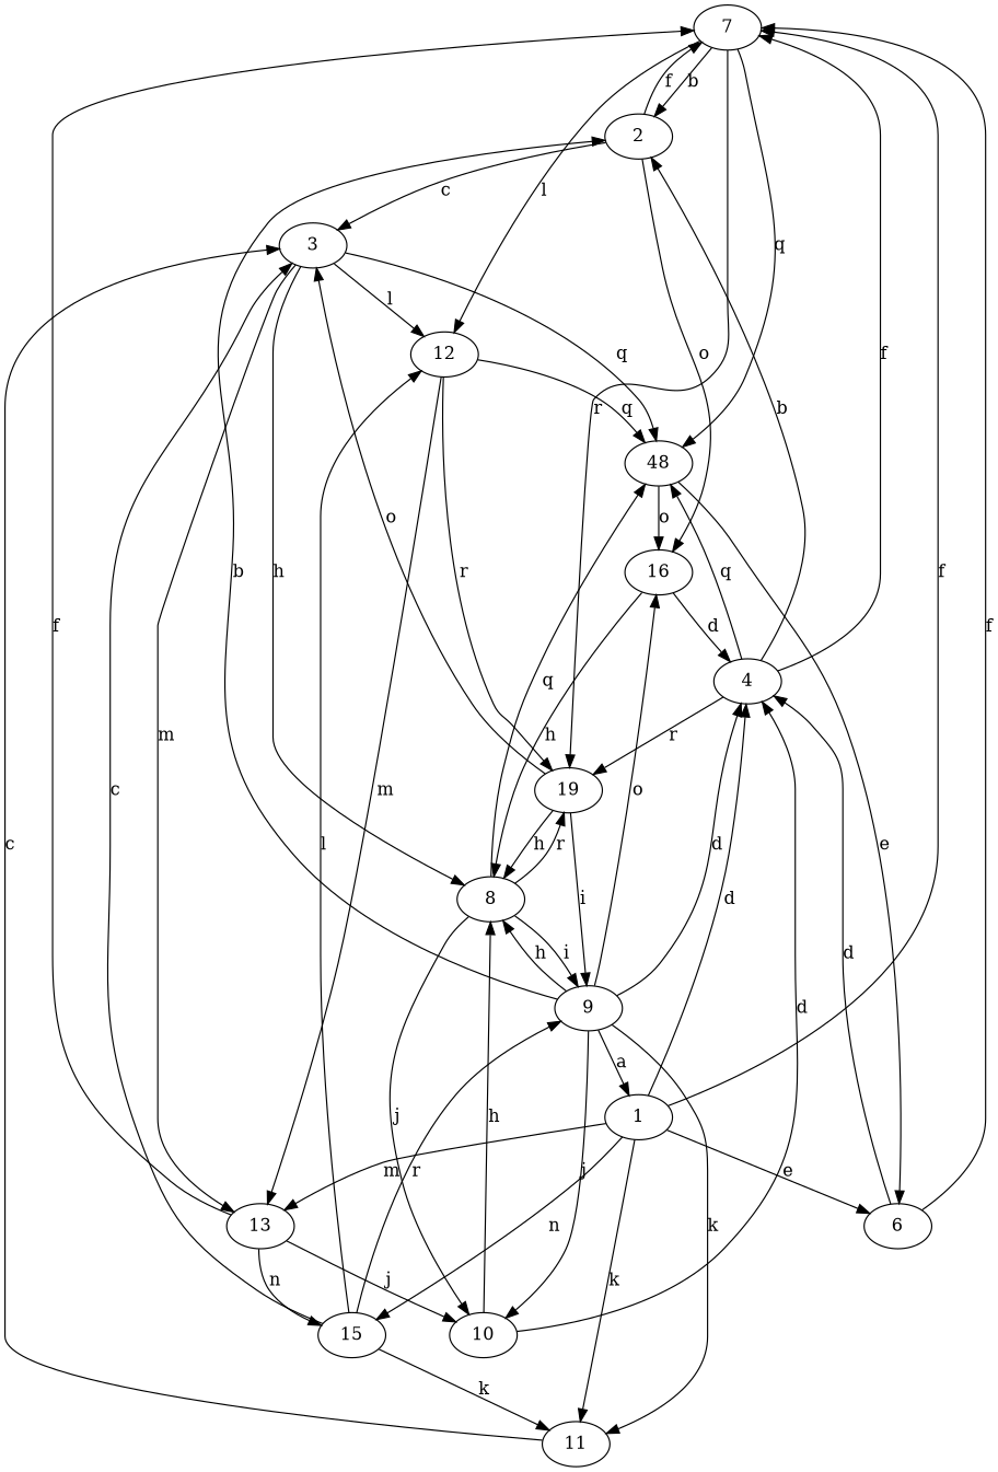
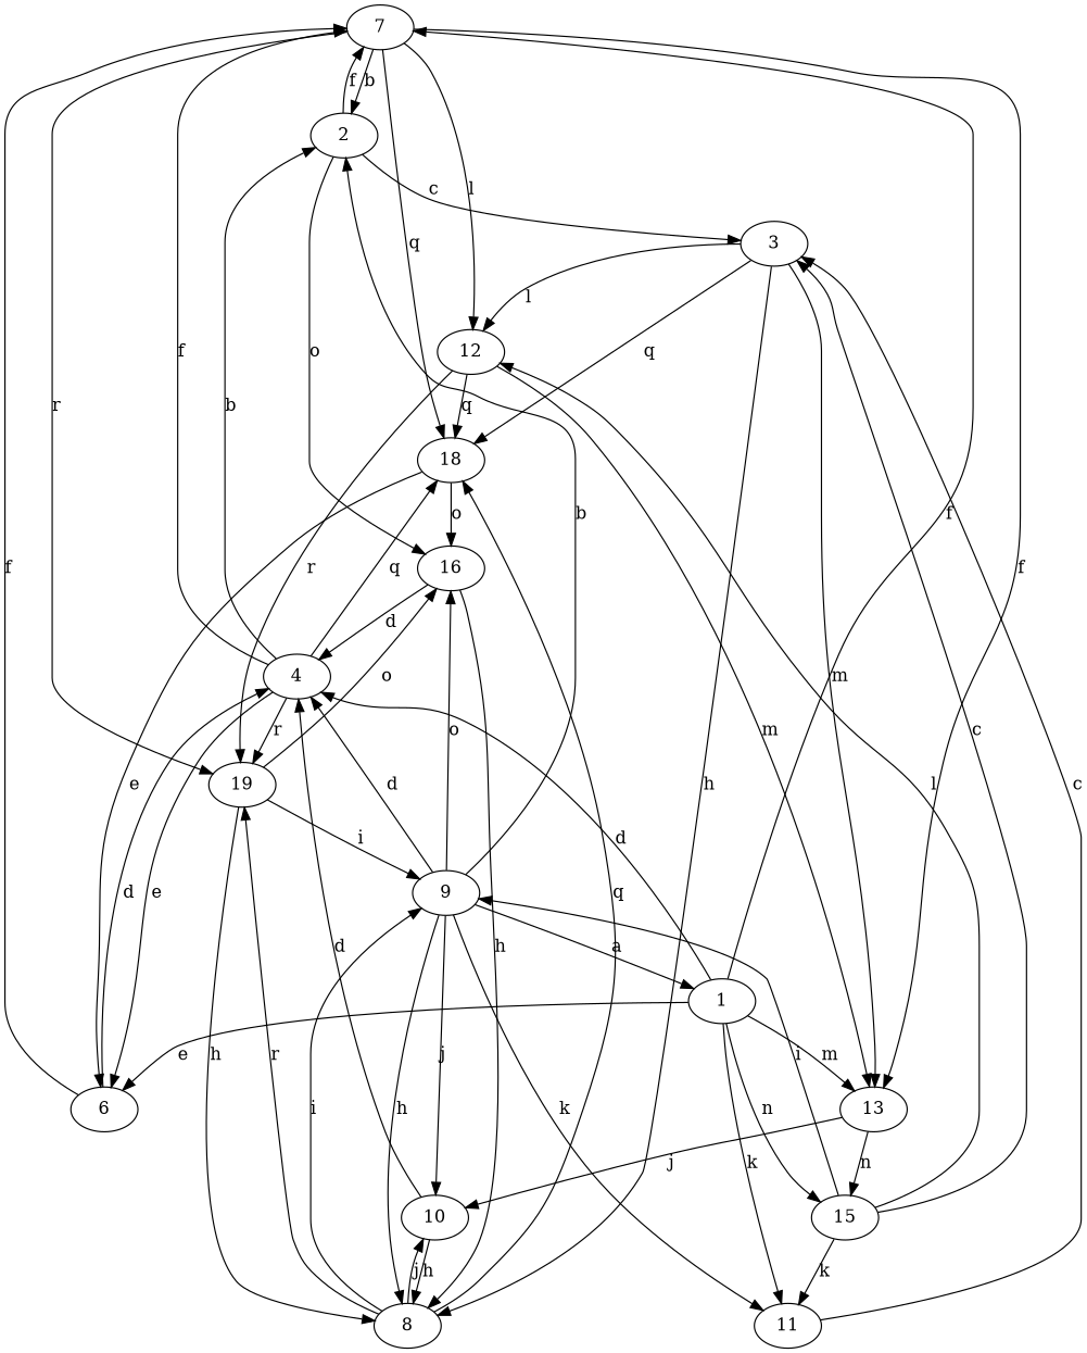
  strict digraph {
    7
    2
    12
-   18 [label=48]
+   18
    19
    16
    4
    8
    1
    6
    11
    13
    15
    3
    10
    9
    7 -> 2 [label=b]
    7 -> 12 [label=l]
    7 -> 18 [label=q]
    7 -> 19 [label=r]
    2 -> 7 [label=f]
    2 -> 16 [label=o]
    2 -> 3 [label=c]
    12 -> 18 [label=q]
    12 -> 19 [label=r]
    12 -> 13 [label=m]
    18 -> 16 [label=o]
    18 -> 6 [label=e]
-   19 -> 3 [label=o]
+   19 -> 16 [label=o]
    19 -> 8 [label=h]
    19 -> 9 [label=i]
    16 -> 4 [label=d]
    16 -> 8 [label=h]
    4 -> 7 [label=f]
    4 -> 2 [label=b]
    4 -> 18 [label=q]
    4 -> 19 [label=r]
+   4 -> 6 [label=e]
    8 -> 18 [label=q]
    8 -> 19 [label=r]
    8 -> 10 [label=j]
    8 -> 9 [label=i]
    1 -> 7 [label=f]
    1 -> 4 [label=d]
    1 -> 6 [label=e]
    1 -> 11 [label=k]
    1 -> 13 [label=m]
    1 -> 15 [label=n]
    6 -> 7 [label=f]
    6 -> 4 [label=d]
    11 -> 3 [label=c]
-   13 -> 7 [label=f]
+   7 -> 13 [label=f]
    13 -> 15 [label=n]
    13 -> 10 [label=j]
    15 -> 12 [label=l]
    15 -> 11 [label=k]
    15 -> 3 [label=c]
-   15 -> 9 [label=r]
+   15 -> 9 [label=i]
    3 -> 12 [label=l]
    3 -> 18 [label=q]
    3 -> 8 [label=h]
    3 -> 13 [label=m]
    10 -> 4 [label=d]
    10 -> 8 [label=h]
    9 -> 2 [label=b]
    9 -> 16 [label=o]
    9 -> 4 [label=d]
    9 -> 8 [label=h]
    9 -> 1 [label=a]
    9 -> 11 [label=k]
    9 -> 10 [label=j]
  }
